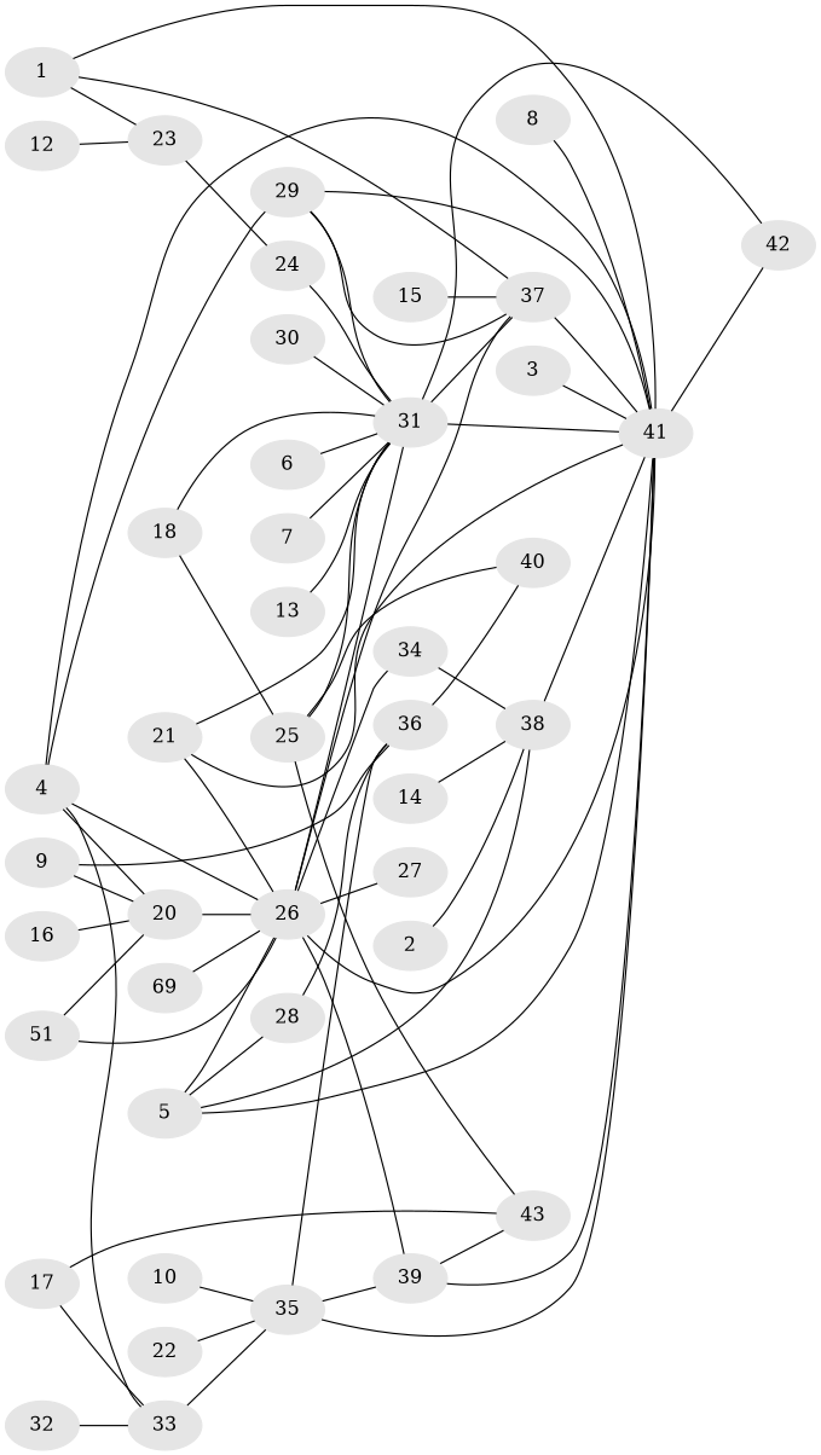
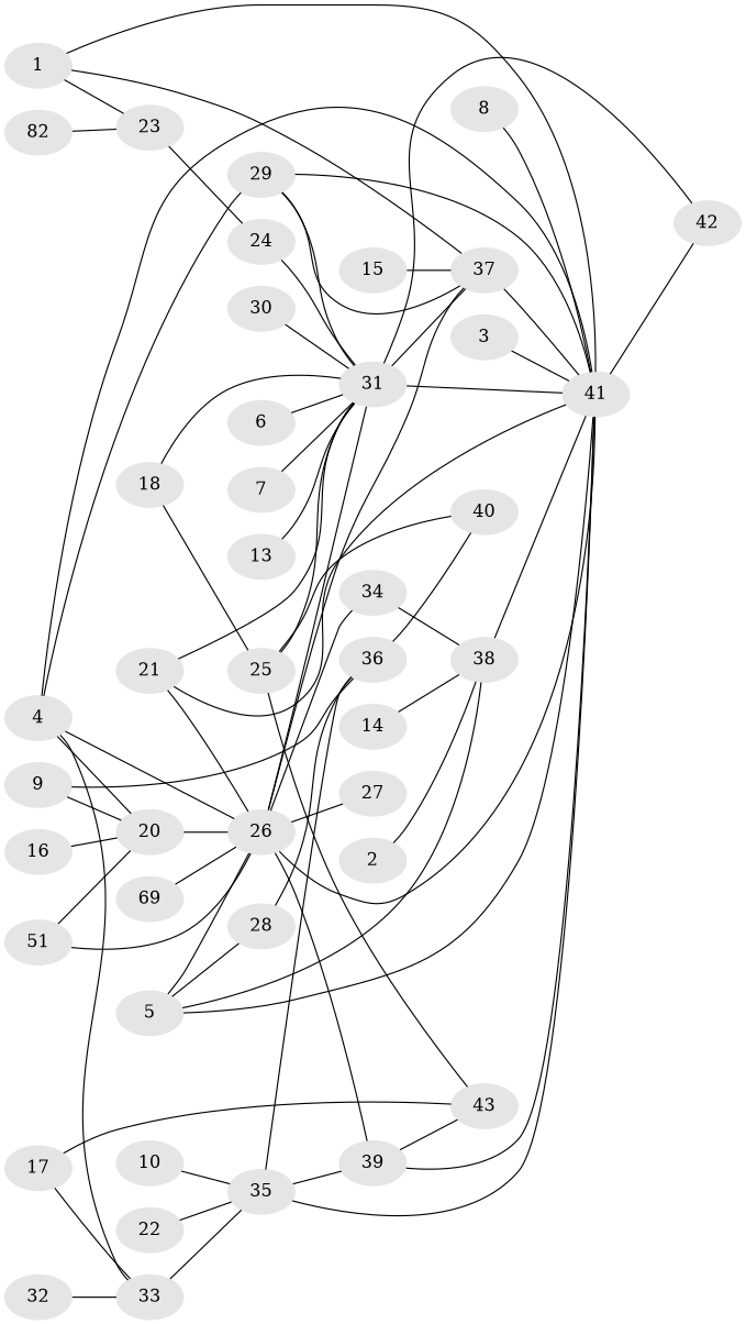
  graph {
    rankdir=LR
    node [color=gray90 style=filled]
    edge [weight=1.0]
    1
    23
    37
    41
    24
    42
    2
    38
    3
    4
    20
    26
    29
    33
    31
    27
    34
    39
    35
    5
    28
    36
    6
    7
    8
    9
    40
    10
    n29 [label=51]
-   12
+   12 [label=82]
    13
    14
    15
    16
    17
    43
    18
    25
    n39 [label=69]
    21
    22
    30
    32
    1 -- 23
    1 -- 37
    1 -- 41
    23 -- 24
    37 -- 41
    41 -- 42
    24 -- 31
    2 -- 38
    38 -- 41 [weight=2.0]
    3 -- 41
    4 -- 41
    4 -- 20
    4 -- 26
    4 -- 29
    4 -- 33
    20 -- 26
    26 -- 37
    26 -- 41
    26 -- 31
    26 -- 27
    26 -- 34
    26 -- 39 [weight=2.0]
    29 -- 37
    29 -- 41
    29 -- 31
    33 -- 35
    31 -- 37
    31 -- 41
    31 -- 42
    34 -- 38
    39 -- 41
    39 -- 43
    35 -- 41
    35 -- 39
    35 -- 36
    5 -- 41
    5 -- 38
    5 -- 26
    5 -- 28
    28 -- 36
    36 -- 40
    6 -- 31
    7 -- 31
    8 -- 41
    9 -- 20
    9 -- 36
    10 -- 35
    n29 -- 20
    n29 -- 26
    12 -- 23
    13 -- 31
    14 -- 38
    15 -- 37
    16 -- 20
    17 -- 33
    17 -- 43
    18 -- 31
    18 -- 25
    25 -- 31
    25 -- 40
    25 -- 43 [weight=2.0]
    n39 -- 26
    21 -- 41
    21 -- 26
    21 -- 31
    22 -- 35
    30 -- 31
    32 -- 33
  }
